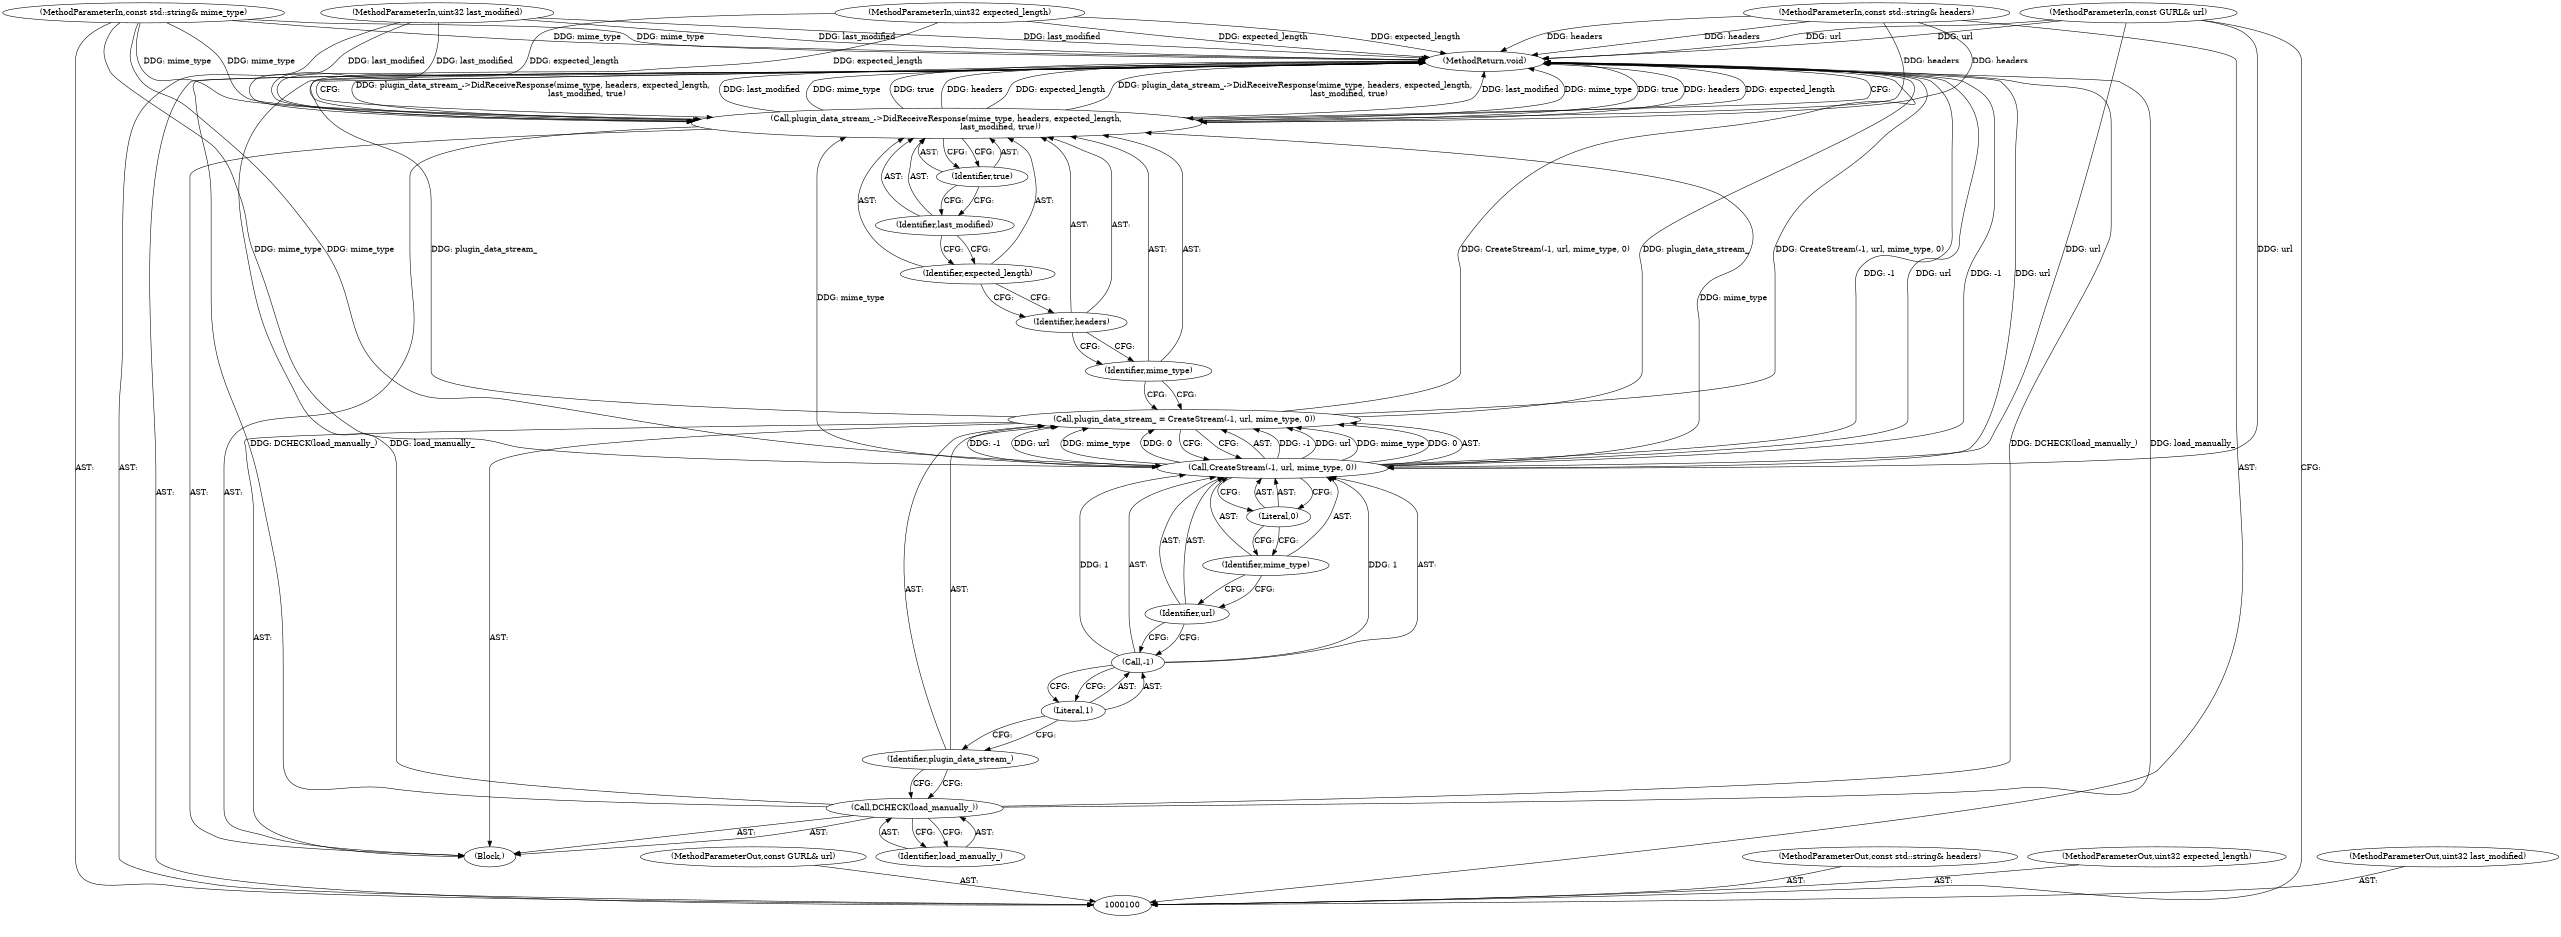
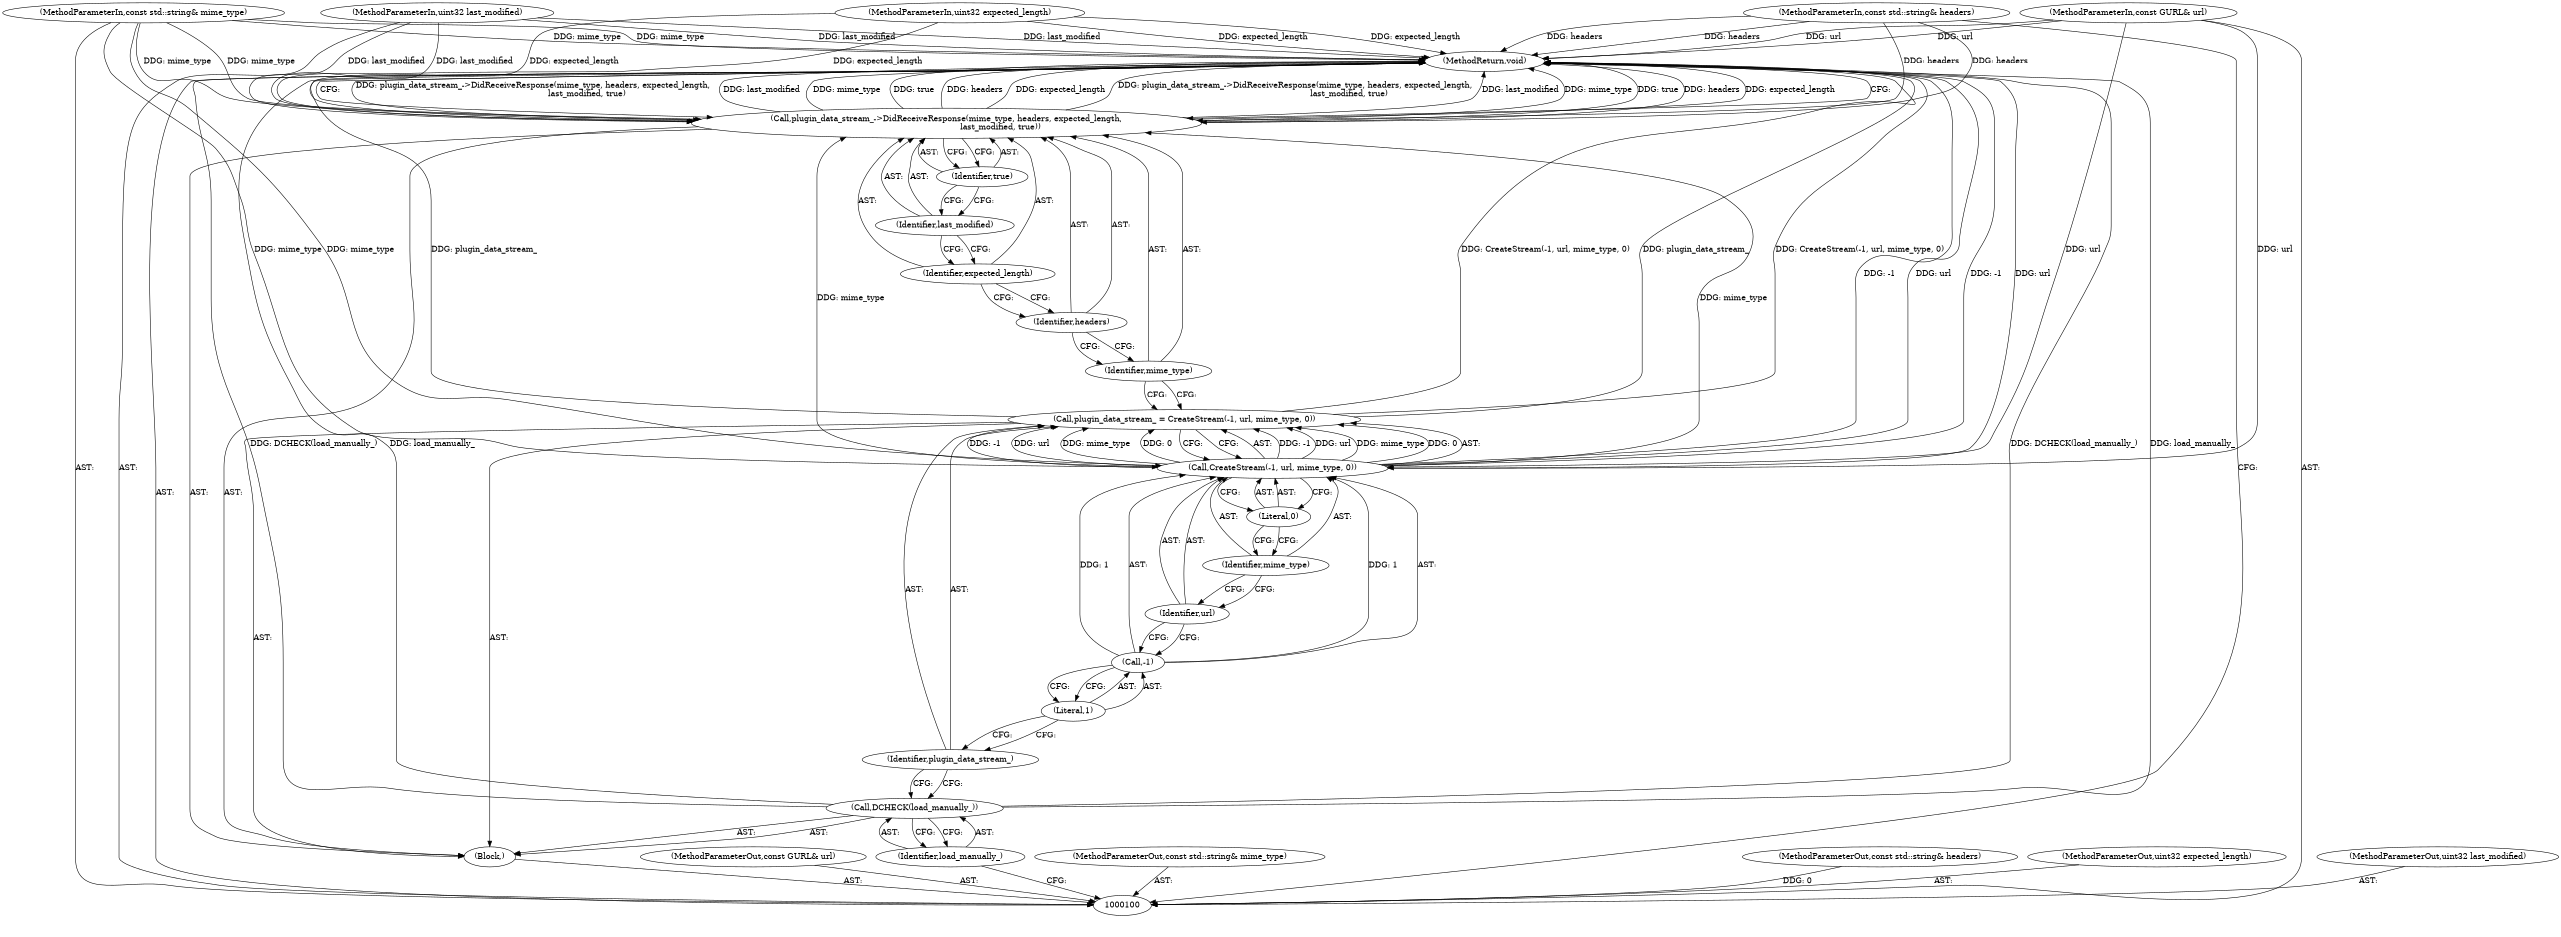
  digraph {
    n1 [label="(MethodReturn,void)"]
    n2 [label="(Call,plugin_data_stream_->DidReceiveResponse(mime_type, headers, expected_length,\n                                           last_modified, true))"]
    1000100
    n4 [label="(Identifier,true)"]
    n5 [label="(Block,)"]
    n6 [label="(MethodParameterIn,const GURL& url)"]
    n7 [label="(Call,CreateStream(-1, url, mime_type, 0))"]
    n8 [label="(Call,plugin_data_stream_ = CreateStream(-1, url, mime_type, 0))"]
    n9 [label="(Literal,0)"]
    n10 [label="(MethodParameterOut,const GURL& url)"]
    n11 [label="(Identifier,last_modified)"]
    n12 [label="(Identifier,expected_length)"]
    n13 [label="(Identifier,headers)"]
    n14 [label="(MethodParameterIn,const std::string& mime_type)"]
+   n15 [label="(MethodParameterOut,const std::string& mime_type)"]
    n16 [label="(MethodParameterIn,const std::string& headers)"]
    n17 [label="(MethodParameterOut,const std::string& headers)"]
    n18 [label="(MethodParameterIn,uint32 expected_length)"]
    n19 [label="(MethodParameterOut,uint32 expected_length)"]
    n20 [label="(MethodParameterIn,uint32 last_modified)"]
    n21 [label="(MethodParameterOut,uint32 last_modified)"]
    n22 [label="(Identifier,load_manually_)"]
    n23 [label="(Call,DCHECK(load_manually_))"]
    n24 [label="(Identifier,plugin_data_stream_)"]
    n25 [label="(Identifier,mime_type)"]
    n26 [label="(Call,-1)"]
    n27 [label="(Literal,1)"]
    n28 [label="(Identifier,url)"]
    n29 [label="(Identifier,mime_type)"]
    n1 -> n2 [label="CFG: "]
    n1 -> n2 [label="CFG: "]
    n1 -> 1000100 [label="AST: "]
    n2 -> n1 [label="DDG: plugin_data_stream_->DidReceiveResponse(mime_type, headers, expected_length,\n                                           last_modified, true)"]
    n2 -> n1 [label="DDG: last_modified"]
    n2 -> n1 [label="DDG: mime_type"]
    n2 -> n1 [label="DDG: true"]
    n2 -> n1 [label="DDG: headers"]
    n2 -> n1 [label="DDG: expected_length"]
    n2 -> n1 [label="DDG: plugin_data_stream_->DidReceiveResponse(mime_type, headers, expected_length,\n                                           last_modified, true)"]
    n2 -> n1 [label="DDG: last_modified"]
    n2 -> n1 [label="DDG: mime_type"]
    n2 -> n1 [label="DDG: true"]
    n2 -> n1 [label="DDG: headers"]
    n2 -> n1 [label="DDG: expected_length"]
    n2 -> n4 [label="CFG: "]
    n2 -> n4 [label="CFG: "]
    n2 -> n5 [label="AST: "]
    n2 -> n5 [label="AST: "]
    n4 -> n2 [label="AST: "]
    n4 -> n2 [label="AST: "]
    n4 -> n11 [label="CFG: "]
    n4 -> n11 [label="CFG: "]
+   n5 -> 1000100 [label="AST: "]
    n6 -> n1 [label="DDG: url"]
    n6 -> n1 [label="DDG: url"]
-   n6 -> 1000100 [label="CFG: "]
+   n6 -> 1000100 [label="AST: "]
    n6 -> n7 [label="DDG: url"]
    n6 -> n7 [label="DDG: url"]
    n7 -> n1 [label="DDG: url"]
    n7 -> n1 [label="DDG: -1"]
    n7 -> n1 [label="DDG: url"]
    n7 -> n1 [label="DDG: -1"]
    n7 -> n2 [label="DDG: mime_type"]
    n7 -> n2 [label="DDG: mime_type"]
    n7 -> n8 [label="AST: "]
    n7 -> n8 [label="DDG: -1"]
    n7 -> n8 [label="DDG: url"]
    n7 -> n8 [label="DDG: mime_type"]
    n7 -> n8 [label="DDG: 0"]
    n7 -> n8 [label="AST: "]
    n7 -> n8 [label="DDG: -1"]
    n7 -> n8 [label="DDG: url"]
    n7 -> n8 [label="DDG: mime_type"]
    n7 -> n8 [label="DDG: 0"]
    n7 -> n9 [label="CFG: "]
    n7 -> n9 [label="CFG: "]
    n8 -> n1 [label="DDG: CreateStream(-1, url, mime_type, 0)"]
    n8 -> n1 [label="DDG: plugin_data_stream_"]
    n8 -> n1 [label="DDG: CreateStream(-1, url, mime_type, 0)"]
    n8 -> n1 [label="DDG: plugin_data_stream_"]
    n8 -> n5 [label="AST: "]
    n8 -> n5 [label="AST: "]
    n8 -> n7 [label="CFG: "]
    n8 -> n7 [label="CFG: "]
    n9 -> n7 [label="AST: "]
    n9 -> n7 [label="AST: "]
    n9 -> n25 [label="CFG: "]
    n9 -> n25 [label="CFG: "]
    n10 -> 1000100 [label="AST: "]
    n11 -> n2 [label="AST: "]
    n11 -> n2 [label="AST: "]
    n11 -> n12 [label="CFG: "]
    n11 -> n12 [label="CFG: "]
    n12 -> n2 [label="AST: "]
    n12 -> n2 [label="AST: "]
    n12 -> n13 [label="CFG: "]
    n12 -> n13 [label="CFG: "]
    n13 -> n2 [label="AST: "]
    n13 -> n2 [label="AST: "]
    n13 -> n29 [label="CFG: "]
    n13 -> n29 [label="CFG: "]
    n14 -> n1 [label="DDG: mime_type"]
    n14 -> n1 [label="DDG: mime_type"]
    n14 -> n2 [label="DDG: mime_type"]
    n14 -> n2 [label="DDG: mime_type"]
    n14 -> 1000100 [label="AST: "]
    n14 -> n7 [label="DDG: mime_type"]
    n14 -> n7 [label="DDG: mime_type"]
+   n15 -> 1000100 [label="AST: "]
    n16 -> n1 [label="DDG: headers"]
    n16 -> n1 [label="DDG: headers"]
    n16 -> n2 [label="DDG: headers"]
    n16 -> n2 [label="DDG: headers"]
-   n16 -> 1000100 [label="AST: "]
-   n17 -> 1000100 [label="AST: "]
+   n16 -> 1000100 [label="CFG: "]
+   n17 -> 1000100 [label="DDG: 0"]
    n18 -> n1 [label="DDG: expected_length"]
    n18 -> n1 [label="DDG: expected_length"]
    n18 -> n2 [label="DDG: expected_length"]
    n18 -> n2 [label="DDG: expected_length"]
    n19 -> 1000100 [label="AST: "]
    n20 -> n1 [label="DDG: last_modified"]
    n20 -> n1 [label="DDG: last_modified"]
    n20 -> n2 [label="DDG: last_modified"]
    n20 -> n2 [label="DDG: last_modified"]
    n20 -> 1000100 [label="AST: "]
    n21 -> 1000100 [label="AST: "]
+   n22 -> 1000100 [label="CFG: "]
    n22 -> n23 [label="AST: "]
    n22 -> n23 [label="AST: "]
    n23 -> n1 [label="DDG: load_manually_"]
    n23 -> n1 [label="DDG: DCHECK(load_manually_)"]
    n23 -> n1 [label="DDG: load_manually_"]
    n23 -> n1 [label="DDG: DCHECK(load_manually_)"]
    n23 -> n5 [label="AST: "]
    n23 -> n5 [label="AST: "]
    n23 -> n22 [label="CFG: "]
    n23 -> n22 [label="CFG: "]
    n24 -> n8 [label="AST: "]
    n24 -> n8 [label="AST: "]
    n24 -> n23 [label="CFG: "]
    n24 -> n23 [label="CFG: "]
    n25 -> n7 [label="AST: "]
    n25 -> n7 [label="AST: "]
    n25 -> n28 [label="CFG: "]
    n25 -> n28 [label="CFG: "]
    n26 -> n7 [label="AST: "]
    n26 -> n7 [label="DDG: 1"]
    n26 -> n7 [label="AST: "]
    n26 -> n7 [label="DDG: 1"]
    n26 -> n27 [label="CFG: "]
    n26 -> n27 [label="CFG: "]
    n27 -> n24 [label="CFG: "]
    n27 -> n24 [label="CFG: "]
    n27 -> n26 [label="AST: "]
    n27 -> n26 [label="AST: "]
    n28 -> n7 [label="AST: "]
    n28 -> n7 [label="AST: "]
    n28 -> n26 [label="CFG: "]
    n28 -> n26 [label="CFG: "]
    n29 -> n2 [label="AST: "]
    n29 -> n2 [label="AST: "]
    n29 -> n8 [label="CFG: "]
    n29 -> n8 [label="CFG: "]
  }
